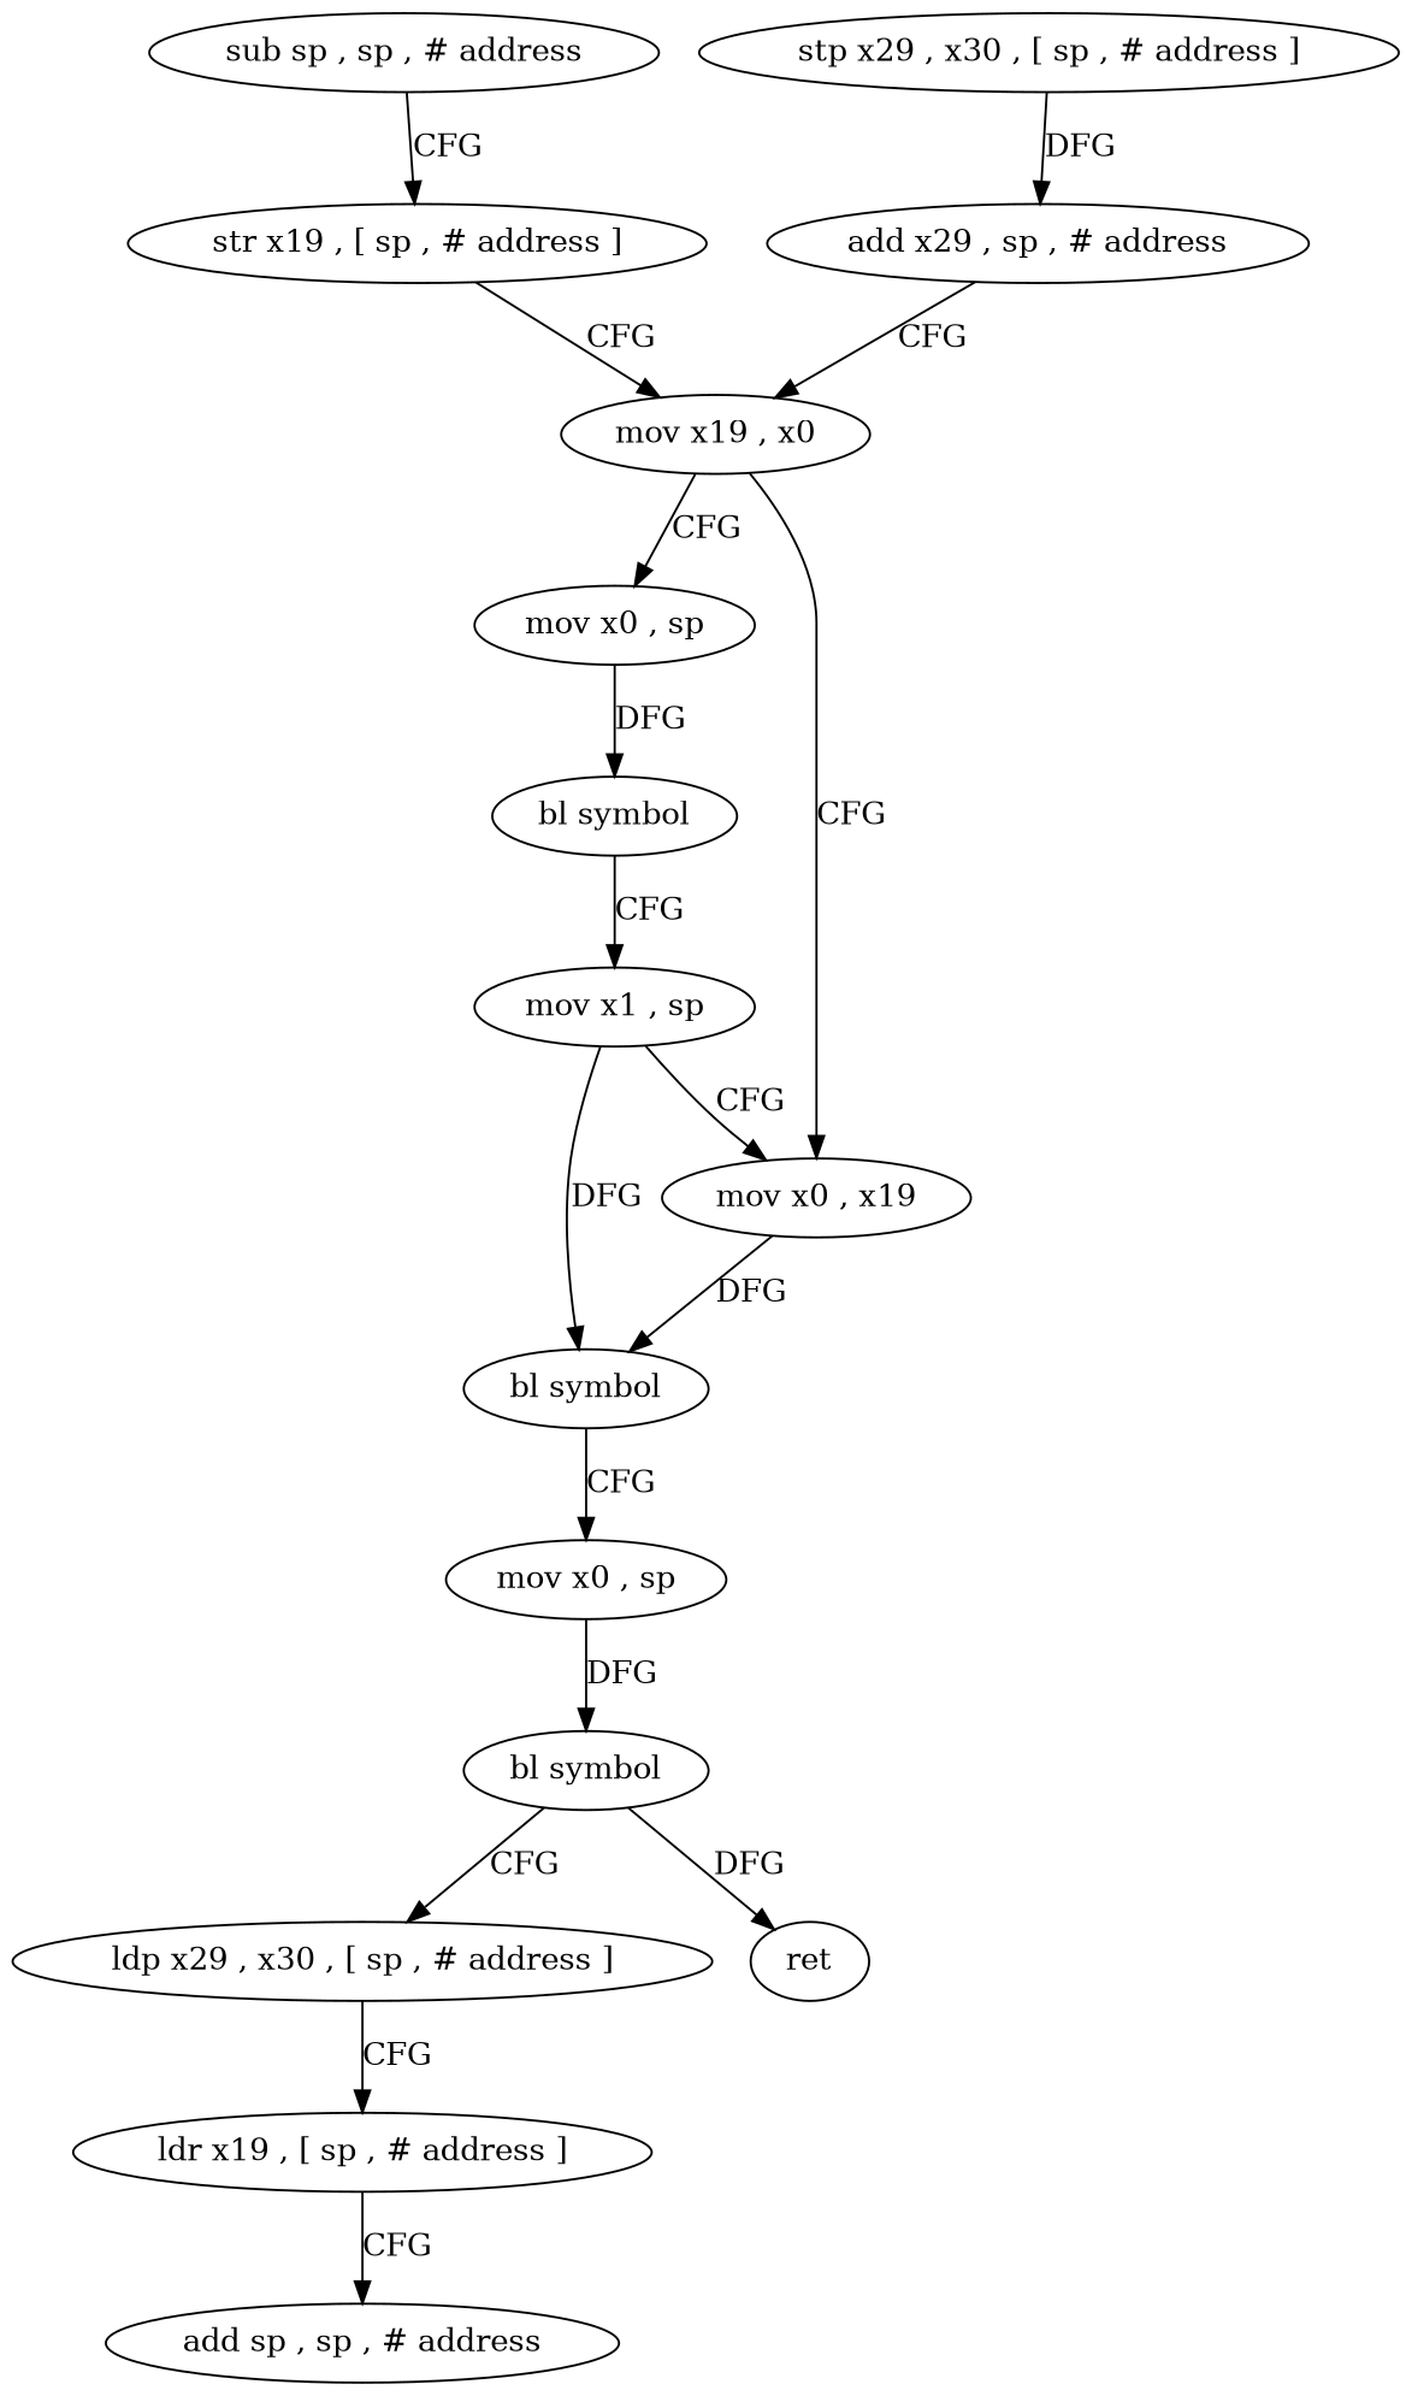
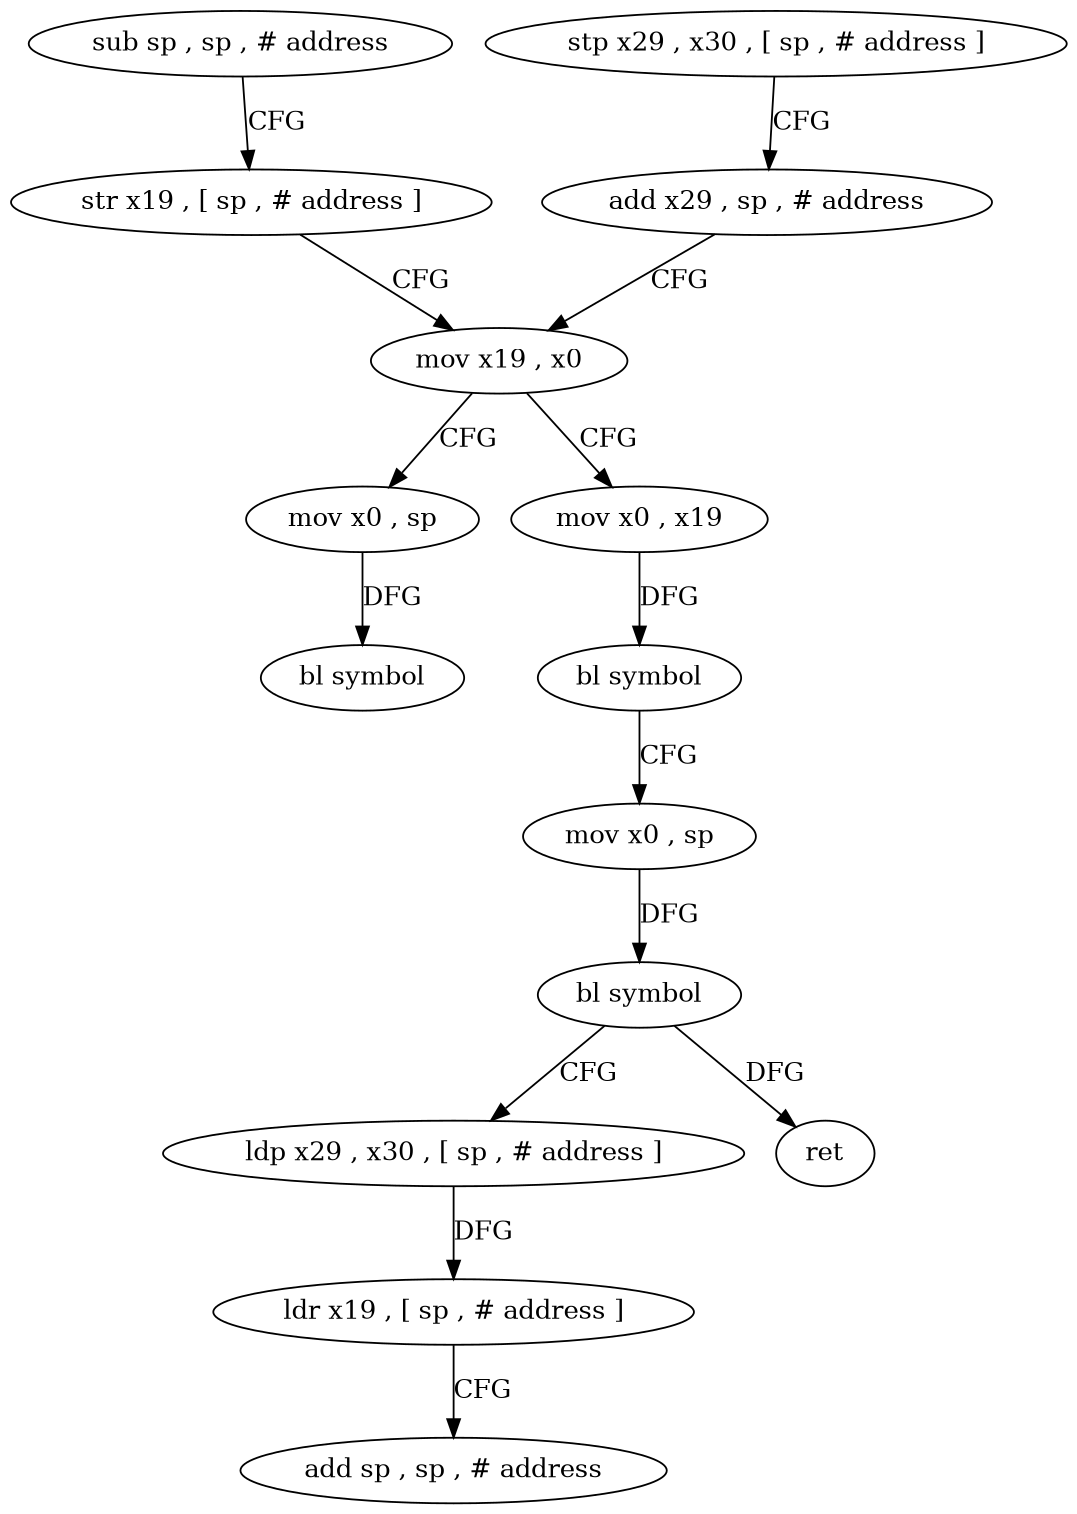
  digraph {
    n1 [label="sub sp , sp , # address"]
    n2 [label="str x19 , [ sp , # address ]"]
    n3 [label="mov x19 , x0"]
    n4 [label="stp x29 , x30 , [ sp , # address ]"]
    n5 [label="add x29 , sp , # address"]
    n6 [label="mov x0 , sp"]
    n7 [label="mov x0 , x19"]
    n8 [label="bl symbol"]
    n9 [label="bl symbol"]
-   n10 [label="mov x1 , sp"]
    n11 [label="mov x0 , sp"]
    n12 [label="bl symbol"]
    n13 [label="ldp x29 , x30 , [ sp , # address ]"]
    n14 [label=ret]
    n15 [label="ldr x19 , [ sp , # address ]"]
    n16 [label="add sp , sp , # address"]
    n1 -> n2 [label=CFG]
    n2 -> n3 [label=CFG]
    n3 -> n6 [label=CFG]
    n3 -> n7 [label=CFG]
-   n4 -> n5 [label=DFG]
+   n4 -> n5 [label=CFG]
    n5 -> n3 [label=CFG]
    n6 -> n8 [label=DFG]
    n7 -> n9 [label=DFG]
-   n8 -> n10 [label=CFG]
    n9 -> n11 [label=CFG]
-   n10 -> n7 [label=CFG]
-   n10 -> n9 [label=DFG]
    n11 -> n12 [label=DFG]
    n12 -> n13 [label=CFG]
    n12 -> n14 [label=DFG]
-   n13 -> n15 [label=CFG]
+   n13 -> n15 [label=DFG]
    n15 -> n16 [label=CFG]
  }
